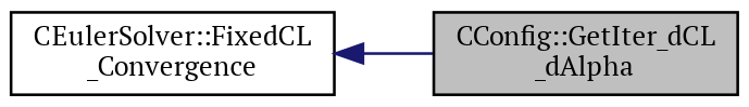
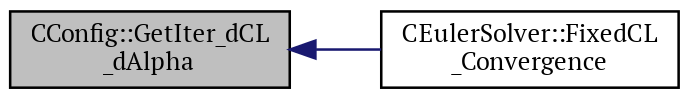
  digraph {
    rankdir=LR
    fontname="PT Serif"
    node [color=black fontname="PT Serif" fontsize=10 shape=record style=filled]
    n1 [fillcolor=grey75 fontcolor=black height=0.2 label="CConfig::GetIter_dCL\l_dAlpha" width=0.4]
    n2 [fillcolor=white height=0.2 label="CEulerSolver::FixedCL\l_Convergence" width=0.4]
-   n2 -> n1 [color=midnightblue dir=back fontname="PT Serif" fontsize=10 labelfontname=Helvetica labelfontsize=10 style=solid]
+   n1 -> n2 [color=midnightblue dir=back fontname="PT Serif" fontsize=10 labelfontname=Helvetica labelfontsize=10 style=solid]
  }
